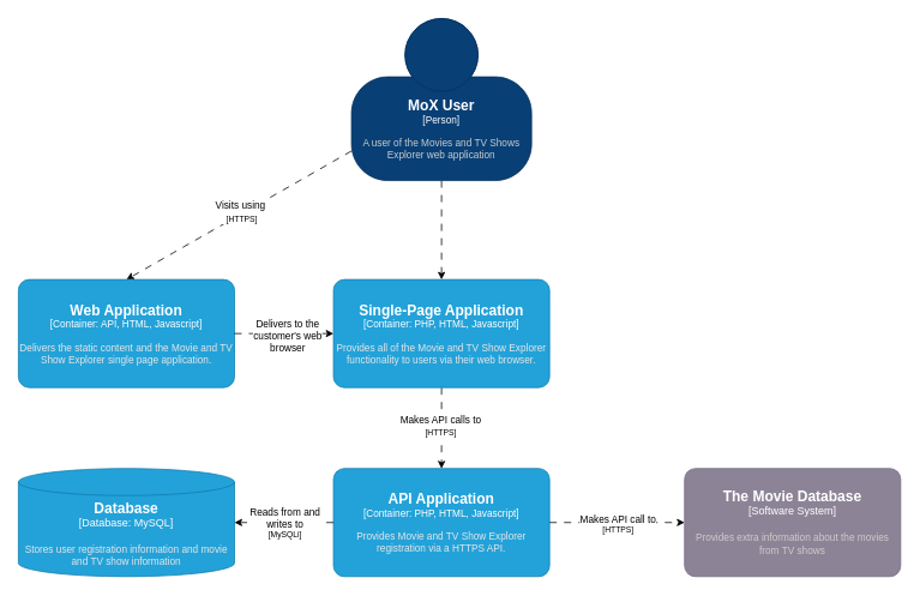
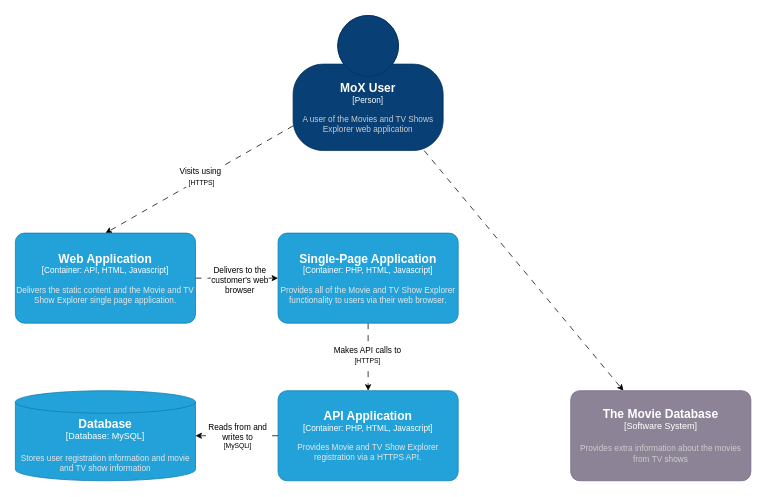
  <mxCell id="0" />
  <mxCell id="1" parent="0" />
  <mxCell id="2" value="" style="rounded=0;orthogonalLoop=1;jettySize=auto;html=1;entryX=0.5;entryY=0;entryDx=0;entryDy=0;entryPerimeter=0;dashed=1;dashPattern=8 8;" parent="1" source="5" target="7" edge="1"><mxGeometry relative="1" as="geometry" /></mxCell>
  <mxCell id="3" value="Visits using&amp;nbsp;&lt;div&gt;&lt;font style=&quot;font-size: 9px;&quot;&gt;[HTTPS]&lt;/font&gt;&lt;/div&gt;" style="edgeLabel;html=1;align=center;verticalAlign=middle;resizable=0;points=[];" parent="2" vertex="1" connectable="0"><mxGeometry x="-0.02" y="-3" relative="1" as="geometry"><mxPoint x="1" as="offset" /></mxGeometry></mxCell>
- <mxCell id="4" style="rounded=0;orthogonalLoop=1;jettySize=auto;html=1;dashed=1;dashPattern=8 8;" parent="1" source="5" target="10" edge="1"><mxGeometry relative="1" as="geometry" /></mxCell>
+ <mxCell id="4" style="rounded=0;orthogonalLoop=1;jettySize=auto;html=1;dashed=1;dashPattern=8 8;" parent="1" source="5" target="6" edge="1"><mxGeometry relative="1" as="geometry" /></mxCell>
  <mxCell id="5" value="&lt;font style=&quot;font-size: 16px&quot;&gt;&lt;b&gt;MoX User&lt;/b&gt;&lt;/font&gt;&lt;div&gt;[Person]&lt;/div&gt;&lt;br&gt;&lt;div&gt;&lt;font style=&quot;font-size: 11px&quot;&gt;&lt;font color=&quot;#cccccc&quot;&gt;A user of the Movies and TV Shows Explorer web application&lt;/font&gt;&lt;/div&gt;" style="html=1;fontSize=11;dashed=0;whiteSpace=wrap;fillColor=#083F75;strokeColor=#06315C;fontColor=#ffffff;shape=mxgraph.c4.person2;align=center;metaEdit=1;points=[[0.5,0,0],[1,0.5,0],[1,0.75,0],[0.75,1,0],[0.5,1,0],[0.25,1,0],[0,0.75,0],[0,0.5,0]];resizable=0;" parent="1" vertex="1"><mxGeometry x="390" width="200" height="180" as="geometry" y="20" /></mxCell>
  <mxCell id="6" value="&lt;font style=&quot;font-size: 16px&quot;&gt;&lt;b&gt;The Movie Database&lt;/b&gt;&lt;/font&gt;&lt;div&gt;[Software System]&lt;/div&gt;&lt;br&gt;&lt;div&gt;&lt;font style=&quot;font-size: 11px&quot;&gt;&lt;font color=&quot;#cccccc&quot;&gt;Provides extra information about the movies from TV shows&lt;/font&gt;&lt;/div&gt;" style="rounded=1;whiteSpace=wrap;html=1;labelBackgroundColor=none;fillColor=#8C8496;fontColor=#ffffff;align=center;arcSize=10;strokeColor=#736782;metaEdit=1;resizable=0;points=[[0.25,0,0],[0.5,0,0],[0.75,0,0],[1,0.25,0],[1,0.5,0],[1,0.75,0],[0.75,1,0],[0.5,1,0],[0.25,1,0],[0,0.75,0],[0,0.5,0],[0,0.25,0]];" parent="1" vertex="1"><mxGeometry x="760" y="520" width="240" height="120" as="geometry" /></mxCell>
  <mxCell id="7" value="&lt;font style=&quot;font-size: 16px&quot;&gt;&lt;b&gt;Web Application&lt;/b&gt;&lt;/font&gt;&lt;div&gt;[Container: API, HTML, Javascript]&lt;/div&gt;&lt;br&gt;&lt;div&gt;&lt;font style=&quot;font-size: 11px&quot;&gt;&lt;font color=&quot;#E6E6E6&quot;&gt;Delivers the static content and the Movie and TV Show Explorer single page application.&lt;/font&gt;&lt;/div&gt;" style="rounded=1;whiteSpace=wrap;html=1;fontSize=11;labelBackgroundColor=none;fillColor=#23A2D9;fontColor=#ffffff;align=center;arcSize=10;strokeColor=#0E7DAD;metaEdit=1;resizable=0;points=[[0.25,0,0],[0.5,0,0],[0.75,0,0],[1,0.25,0],[1,0.5,0],[1,0.75,0],[0.75,1,0],[0.5,1,0],[0.25,1,0],[0,0.75,0],[0,0.5,0],[0,0.25,0]];" parent="1" vertex="1"><mxGeometry x="20" y="310" width="240" height="120" as="geometry" /></mxCell>
  <mxCell id="8" style="rounded=0;orthogonalLoop=1;jettySize=auto;html=1;dashed=1;dashPattern=8 8;" parent="1" source="10" target="13" edge="1"><mxGeometry relative="1" as="geometry" /></mxCell>
  <mxCell id="9" value="Makes API calls to&lt;div&gt;&lt;font style=&quot;font-size: 9px;&quot;&gt;[HTTPS]&lt;/font&gt;&lt;/div&gt;" style="edgeLabel;html=1;align=center;verticalAlign=middle;resizable=0;points=[];" parent="8" vertex="1" connectable="0"><mxGeometry x="-0.06" y="-2" relative="1" as="geometry"><mxPoint as="offset" /></mxGeometry></mxCell>
  <mxCell id="10" value="&lt;font style=&quot;font-size: 16px&quot;&gt;&lt;b&gt;Single-Page Application&lt;/b&gt;&lt;/font&gt;&lt;div&gt;[Container: PHP, HTML, Javascript]&lt;/div&gt;&lt;br&gt;&lt;div&gt;&lt;font style=&quot;font-size: 11px&quot;&gt;&lt;font color=&quot;#E6E6E6&quot;&gt;Provides all of the Movie and TV Show Explorer functionality to users via their web browser.&lt;/font&gt;&lt;/div&gt;" style="rounded=1;whiteSpace=wrap;html=1;fontSize=11;labelBackgroundColor=none;fillColor=#23A2D9;fontColor=#ffffff;align=center;arcSize=10;strokeColor=#0E7DAD;metaEdit=1;resizable=0;points=[[0.25,0,0],[0.5,0,0],[0.75,0,0],[1,0.25,0],[1,0.5,0],[1,0.75,0],[0.75,1,0],[0.5,1,0],[0.25,1,0],[0,0.75,0],[0,0.5,0],[0,0.25,0]];" parent="1" vertex="1"><mxGeometry x="370" y="310" width="240" height="120" as="geometry" /></mxCell>
  <mxCell id="11" style="rounded=0;orthogonalLoop=1;jettySize=auto;html=1;entryX=0;entryY=0.5;entryDx=0;entryDy=0;entryPerimeter=0;dashed=1;dashPattern=8 8;" parent="1" source="7" target="10" edge="1"><mxGeometry relative="1" as="geometry" /></mxCell>
  <mxCell id="12" value="Delivers to the&lt;div&gt;customer's web&lt;/div&gt;&lt;div&gt;browser&lt;/div&gt;" style="edgeLabel;html=1;align=center;verticalAlign=middle;resizable=0;points=[];" parent="11" vertex="1" connectable="0"><mxGeometry x="0.062" y="-2" relative="1" as="geometry"><mxPoint as="offset" /></mxGeometry></mxCell>
  <mxCell id="13" value="&lt;font style=&quot;font-size: 16px&quot;&gt;&lt;b&gt;API Application&lt;/b&gt;&lt;/font&gt;&lt;div&gt;[Container: PHP, HTML, Javascript]&lt;/div&gt;&lt;br&gt;&lt;div&gt;&lt;font style=&quot;font-size: 11px&quot;&gt;&lt;font color=&quot;#E6E6E6&quot;&gt;Provides Movie and TV Show Explorer registration via a HTTPS API.&lt;/font&gt;&lt;/div&gt;" style="rounded=1;whiteSpace=wrap;html=1;fontSize=11;labelBackgroundColor=none;fillColor=#23A2D9;fontColor=#ffffff;align=center;arcSize=10;strokeColor=#0E7DAD;metaEdit=1;resizable=0;points=[[0.25,0,0],[0.5,0,0],[0.75,0,0],[1,0.25,0],[1,0.5,0],[1,0.75,0],[0.75,1,0],[0.5,1,0],[0.25,1,0],[0,0.75,0],[0,0.5,0],[0,0.25,0]];" parent="1" vertex="1"><mxGeometry x="370" y="520" width="240" height="120" as="geometry" /></mxCell>
- <mxCell id="14" style="rounded=0;orthogonalLoop=1;jettySize=auto;html=1;dashed=1;dashPattern=8 8;exitX=1;exitY=0.5;exitDx=0;exitDy=0;exitPerimeter=0;entryX=0;entryY=0.5;entryDx=0;entryDy=0;entryPerimeter=0;" parent="1" source="13" target="6" edge="1"><mxGeometry relative="1" as="geometry"><mxPoint x="770" y="580" as="targetPoint" /></mxGeometry></mxCell>
- <mxCell id="15" value="Makes API call to&lt;div style=&quot;font-size: 9px;&quot;&gt;[HTTPS]&lt;/div&gt;" style="edgeLabel;html=1;align=center;verticalAlign=middle;resizable=0;points=[];" parent="14" vertex="1" connectable="0"><mxGeometry x="0.002" y="-1" relative="1" as="geometry"><mxPoint as="offset" /></mxGeometry></mxCell>
  <mxCell id="16" value="&lt;font style=&quot;font-size: 16px&quot;&gt;&lt;b&gt;Database&lt;/b&gt;&lt;/font&gt;&lt;div&gt;[Database:&amp;nbsp;MySQL]&lt;/div&gt;&lt;br&gt;&lt;div&gt;&lt;font style=&quot;font-size: 11px&quot;&gt;&lt;font color=&quot;#E6E6E6&quot;&gt;Stores user registration information and movie and TV show information&lt;/font&gt;&lt;/div&gt;" style="shape=cylinder3;size=15;whiteSpace=wrap;html=1;boundedLbl=1;rounded=0;labelBackgroundColor=none;fillColor=#23A2D9;fontSize=12;fontColor=#ffffff;align=center;strokeColor=#0E7DAD;metaEdit=1;points=[[0.5,0,0],[1,0.25,0],[1,0.5,0],[1,0.75,0],[0.5,1,0],[0,0.75,0],[0,0.5,0],[0,0.25,0]];resizable=0;" parent="1" vertex="1"><mxGeometry x="20" y="520" width="240" height="120" as="geometry" /></mxCell>
  <mxCell id="17" style="rounded=0;orthogonalLoop=1;jettySize=auto;html=1;entryX=1;entryY=0.5;entryDx=0;entryDy=0;entryPerimeter=0;dashed=1;dashPattern=8 8;" parent="1" source="13" target="16" edge="1"><mxGeometry relative="1" as="geometry" /></mxCell>
  <mxCell id="18" value="Reads from and&lt;div&gt;writes to&lt;/div&gt;&lt;div style=&quot;font-size: 9px;&quot;&gt;[MySQLi]&lt;/div&gt;" style="edgeLabel;html=1;align=center;verticalAlign=middle;resizable=0;points=[];" parent="17" vertex="1" connectable="0"><mxGeometry x="0.003" relative="1" as="geometry"><mxPoint as="offset" /></mxGeometry></mxCell>
